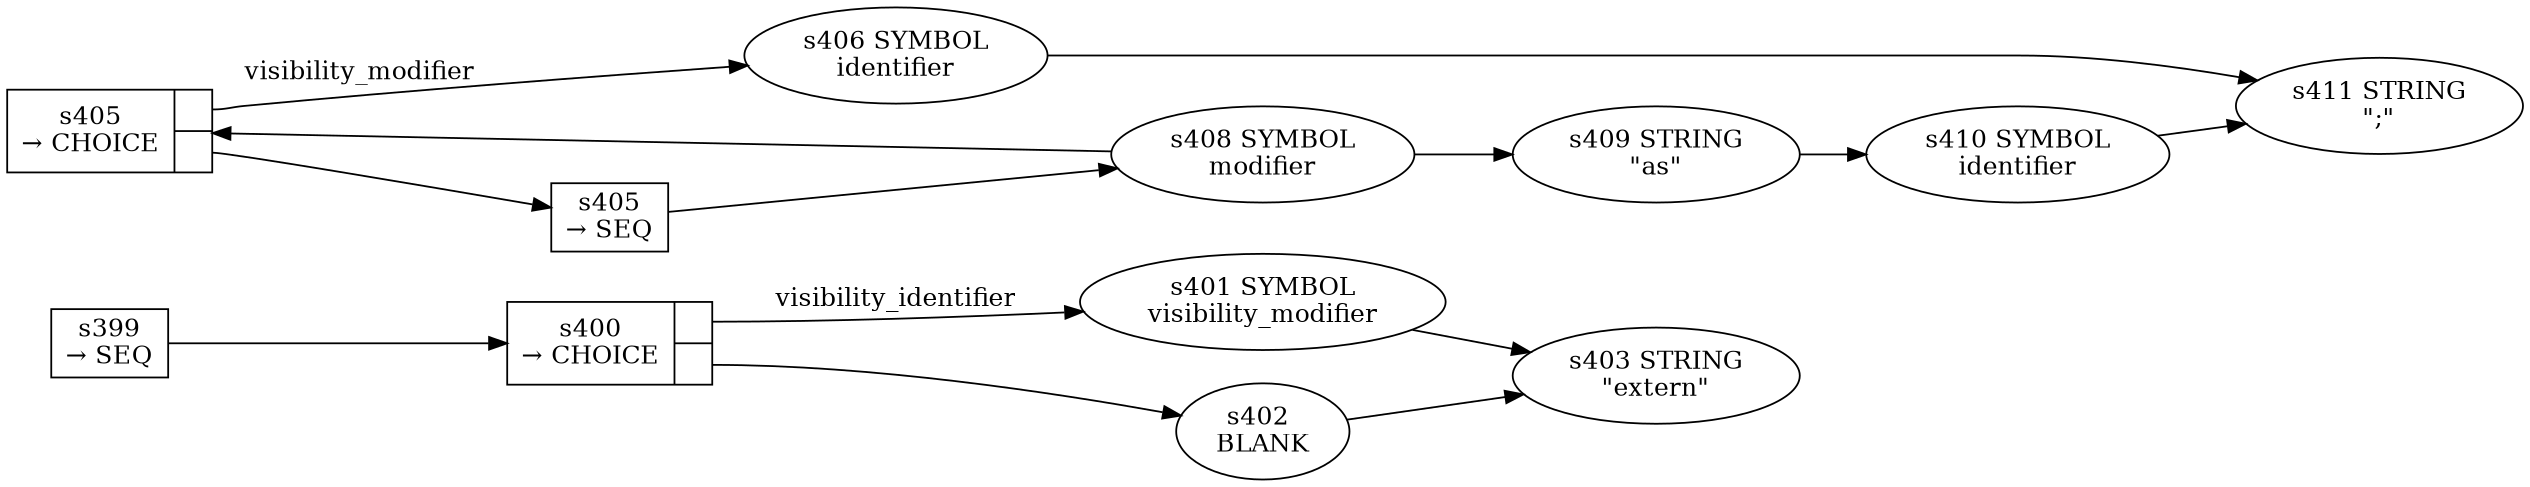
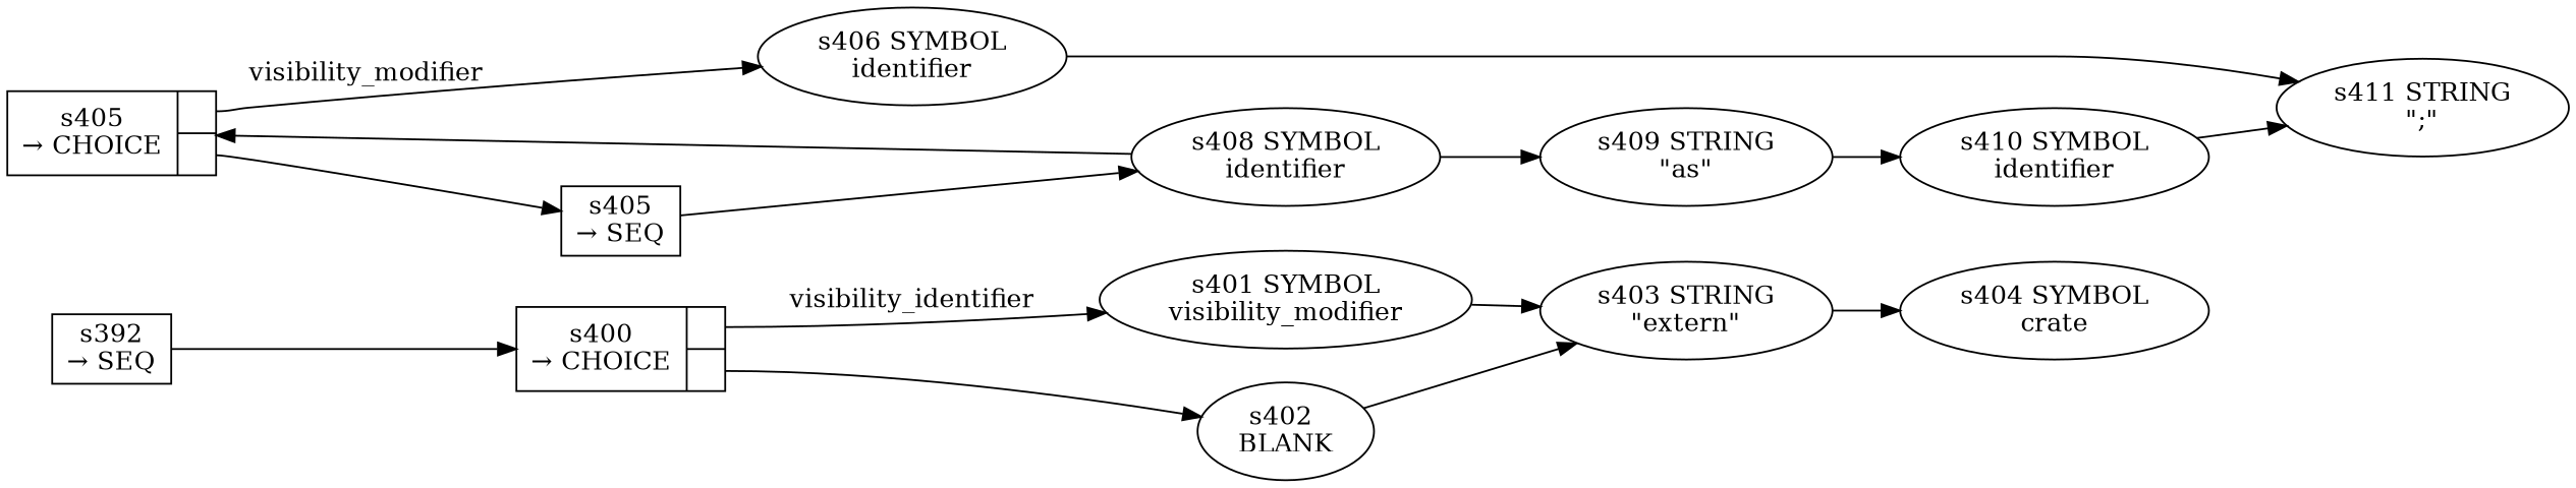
  digraph {
    rankdir=LR
-   n1 [fixedsize=false label="s399\n&rarr; SEQ" peripheries=1 shape=record]
+   n1 [fixedsize=false label="s392\n&rarr; SEQ" peripheries=1 shape=record]
    n2 [fixedsize=false label="{s400\n&rarr; CHOICE|{<p0>|<p1>}}" peripheries=1 shape=record]
    n3 [label="s401 SYMBOL\nvisibility_modifier"]
    n4 [label="s402 \nBLANK"]
    n5 [label="s403 STRING\n\"extern\""]
+   n6 [label="s404 SYMBOL\ncrate"]
    n7 [fixedsize=false label="{s405\n&rarr; CHOICE|{<p0>|<p1>}}" peripheries=1 shape=record]
    n8 [label="s406 SYMBOL\nidentifier"]
    n9 [fixedsize=false label="s405\n&rarr; SEQ" peripheries=1 shape=record]
    n10 [label="s411 STRING\n\";\""]
-   n11 [label="s408 SYMBOL\nmodifier"]
+   n11 [label="s408 SYMBOL\nidentifier"]
    n12 [label="s409 STRING\n\"as\""]
    n13 [label="s410 SYMBOL\nidentifier"]
    n1 -> n2
    n2 -> n3 [label=visibility_identifier tailport=p0]
    n2 -> n4 [tailport=p1]
    n3 -> n5
    n4 -> n5
+   n5 -> n6
    n7 -> n8 [label=visibility_modifier tailport=p0]
    n7 -> n9 [tailport=p1]
    n8 -> n10
    n9 -> n11
    n11 -> n7
    n11 -> n12
    n12 -> n13
    n13 -> n10
  }
